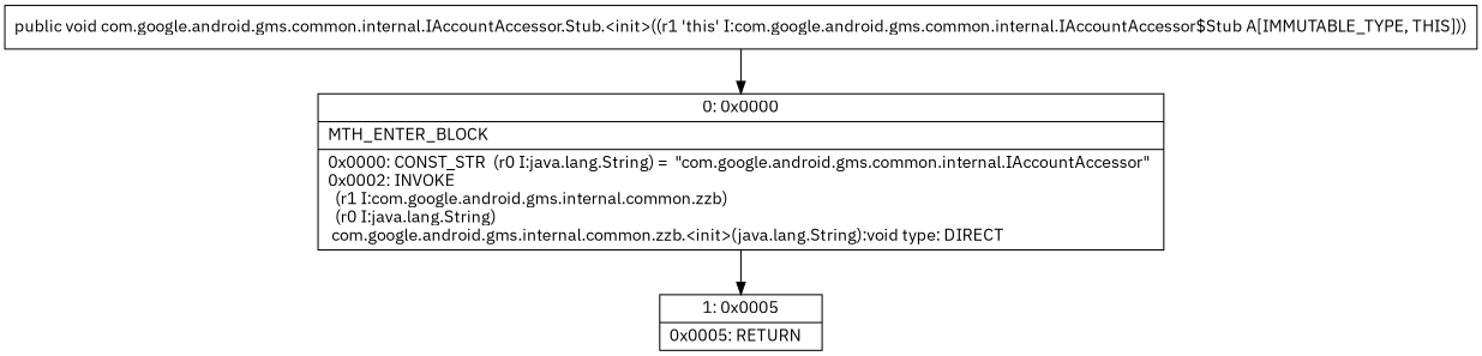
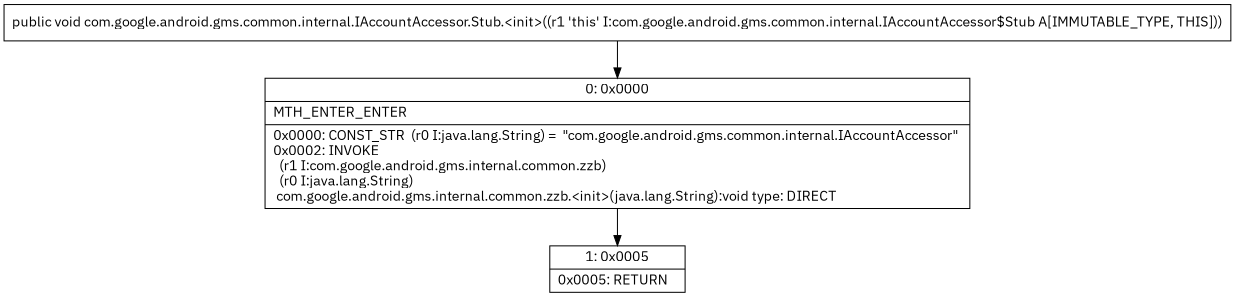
  digraph {
    fontname="IBM Plex Sans"
    node [shape=record fontname="IBM Plex Sans"]
    edge [fontname="IBM Plex Sans"]
-   n1 [label="{0\:\ 0x0000|MTH_ENTER_BLOCK\l|0x0000: CONST_STR  (r0 I:java.lang.String) =  \"com.google.android.gms.common.internal.IAccountAccessor\" \l0x0002: INVOKE  \l  (r1 I:com.google.android.gms.internal.common.zzb)\l  (r0 I:java.lang.String)\l com.google.android.gms.internal.common.zzb.\<init\>(java.lang.String):void type: DIRECT \l}"]
+   n1 [label="{0\:\ 0x0000|MTH_ENTER_ENTER\l|0x0000: CONST_STR  (r0 I:java.lang.String) =  \"com.google.android.gms.common.internal.IAccountAccessor\" \l0x0002: INVOKE  \l  (r1 I:com.google.android.gms.internal.common.zzb)\l  (r0 I:java.lang.String)\l com.google.android.gms.internal.common.zzb.\<init\>(java.lang.String):void type: DIRECT \l}"]
    n2 [label="{1\:\ 0x0005|0x0005: RETURN   \l}"]
    n3 [label="{public void com.google.android.gms.common.internal.IAccountAccessor.Stub.\<init\>((r1 'this' I:com.google.android.gms.common.internal.IAccountAccessor$Stub A[IMMUTABLE_TYPE, THIS])) }"]
    n1 -> n2
    n3 -> n1
  }
